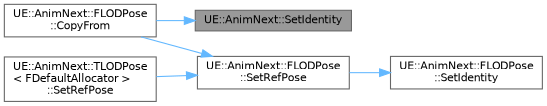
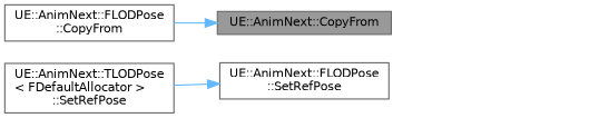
  digraph {
    rankdir=RL
    node [color=grey40 fillcolor=white fontname=Helvetica fontsize=10 shape=box style=filled]
    edge [color=steelblue1 dir=back fontname=Helvetica fontsize=10 labelfontname=Helvetica labelfontsize=10 style=solid]
-   n1 [color=gray40 fillcolor=grey60 fontcolor=black height=0.2 label="UE::AnimNext::SetIdentity" width=0.4]
+   n1 [color=gray40 fillcolor=grey60 fontcolor=black height=0.2 label="UE::AnimNext::CopyFrom" width=0.4]
    n2 [height=0.2 label="UE::AnimNext::FLODPose\l::CopyFrom" width=0.4]
-   n3 [height=0.2 label="UE::AnimNext::FLODPose\l::SetIdentity" width=0.4]
    n4 [height=0.2 label="UE::AnimNext::FLODPose\l::SetRefPose" width=0.4]
    n5 [height=0.2 label="UE::AnimNext::TLODPose\l\< FDefaultAllocator \>\l::SetRefPose" width=0.4]
    n1 -> n2
-   n3 -> n4
-   n4 -> n2
    n4 -> n5
  }
